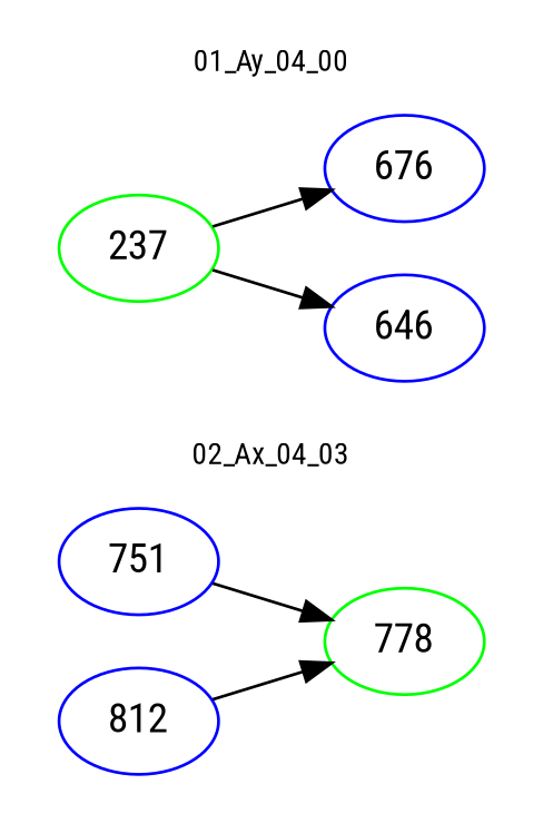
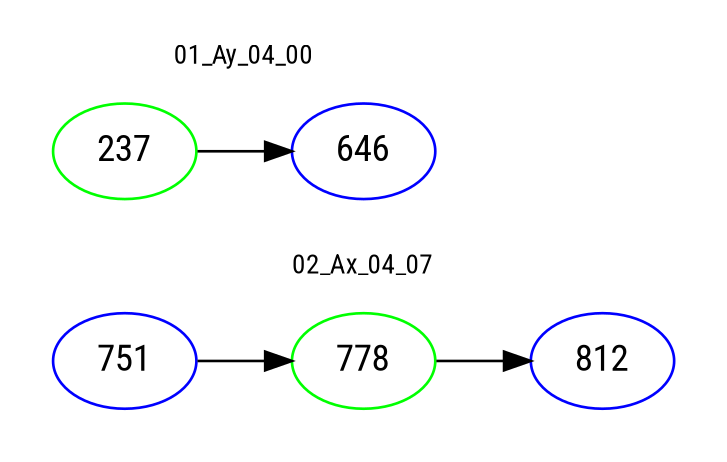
  digraph {
    fontname="Roboto Condensed"
    rankdir=LR
    node [color=blue fontname="Roboto Condensed"]
    edge [color=black fontname="Roboto Condensed"]
    n1 [color=green label=778]
    n2 [label=751]
    n3 [label=812]
    n4 [color=green label=237]
    n5 [label=646]
-   n6 [label=676]
    subgraph cluster_1 {
      color=white
      fontsize=10
-     label="02_Ax_04_03"
+     label="02_Ax_04_07"
      n1
      n2
      n3
    }
    subgraph cluster_2 {
      color=white
      fontsize=10
      label="01_Ay_04_00"
      n4
      n5
-     n6
    }
-   n3 -> n1
+   n1 -> n3
    n2 -> n1
    n4 -> n5
-   n4 -> n6
  }
